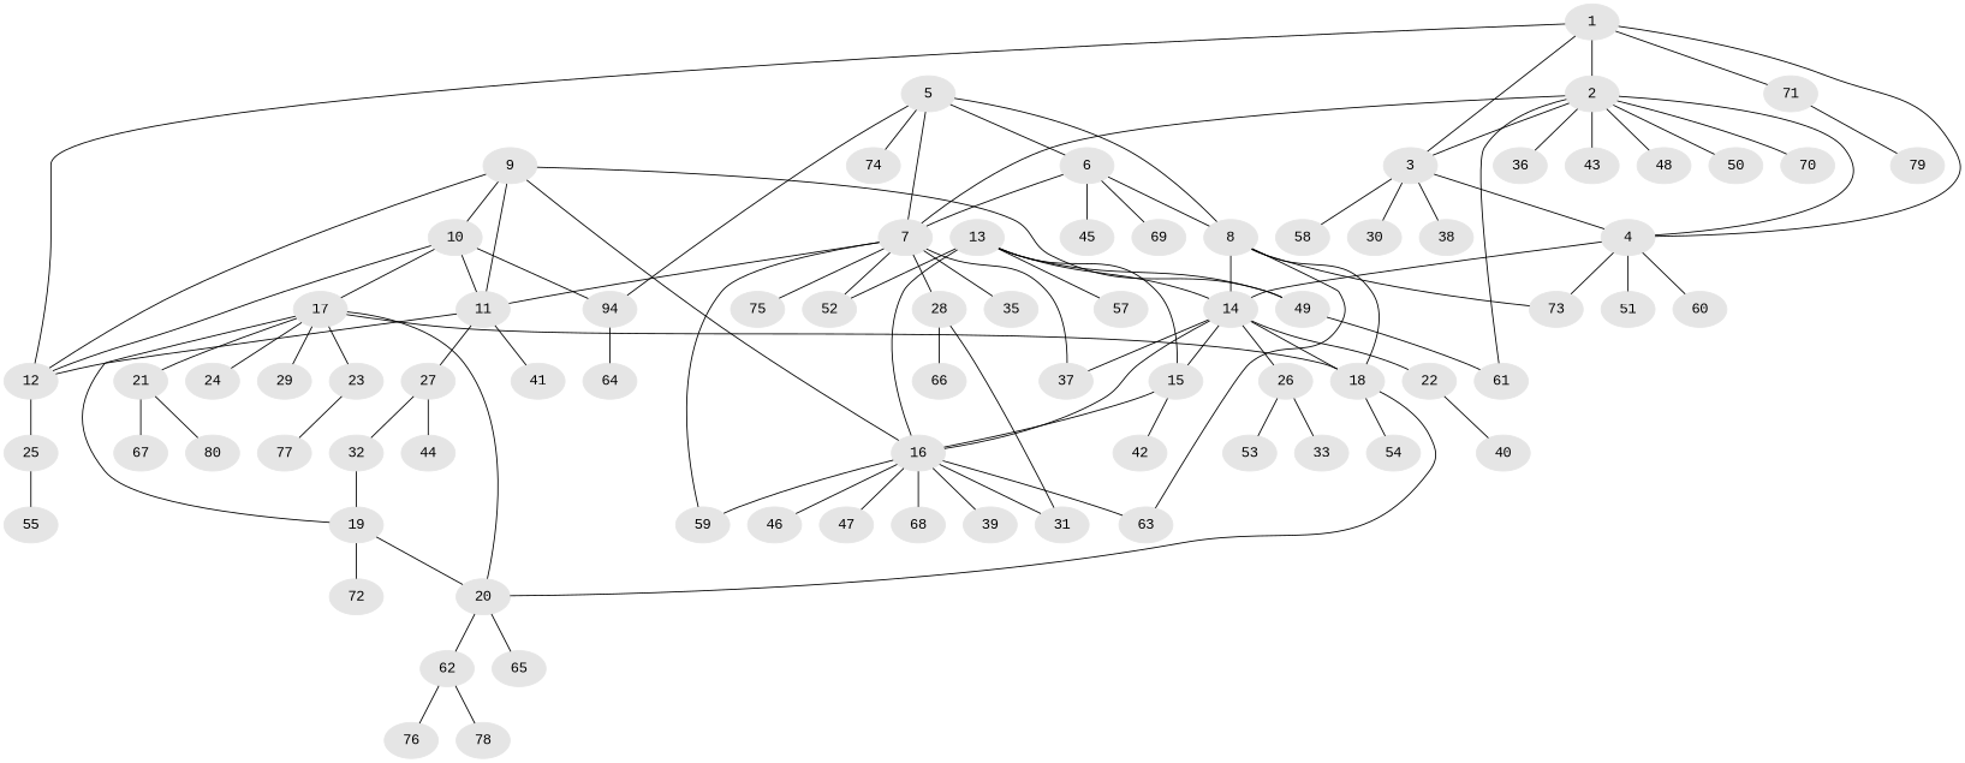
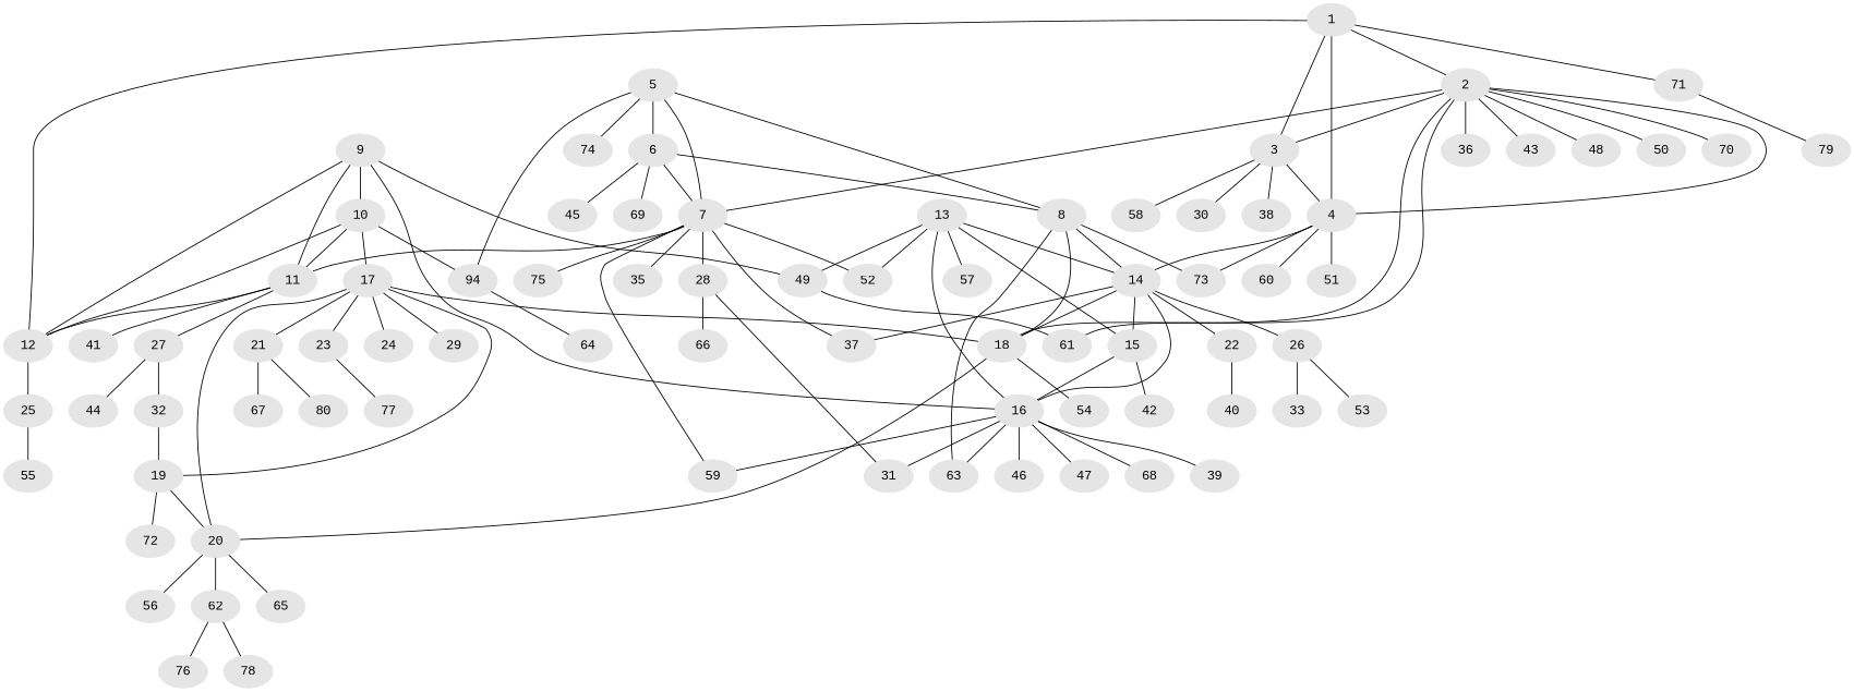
  graph {
    fontname="Liberation Mono"
    node [color=gray90 fontname="Liberation Mono" style=filled]
    edge [fontname="Liberation Mono"]
    1
    2
    3
    4
    12
    71
    7
    18
    36
    43
    48
    50
    61
    70
    30
    38
    58
    14
    51
    60
    73
    25
    79
    11
    28
    35
    37
    59
    75
    52
    20
    54
    16
    15
    22
    26
    5
    6
    8
    n40 [label=94]
    74
    45
    69
    63
    64
    27
    41
    31
    66
    9
    10
    49
    17
    39
    46
    47
    68
    19
    21
    23
    24
    29
    32
    44
    55
    13
    57
    42
    40
    33
    53
    72
+   56
    62
    65
    67
    80
    77
    76
    78
    1 -- 2
    1 -- 3
    1 -- 4
    1 -- 12
    1 -- 71
    2 -- 3
    2 -- 4
    2 -- 7
+   2 -- 18
    2 -- 36
    2 -- 43
    2 -- 48
    2 -- 50
    2 -- 61
    2 -- 70
    3 -- 4
    3 -- 30
    3 -- 38
    3 -- 58
    4 -- 14
    4 -- 51
    4 -- 60
    4 -- 73
    12 -- 25
    71 -- 79
    7 -- 11
    7 -- 28
    7 -- 35
    7 -- 37
    7 -- 59
    7 -- 75
    7 -- 52
    18 -- 20
    18 -- 54
    14 -- 18
    14 -- 37
    14 -- 16
    14 -- 15
    14 -- 22
    14 -- 26
    25 -- 55
    11 -- 12
    11 -- 27
    11 -- 41
    28 -- 31
    28 -- 66
+   20 -- 56
    20 -- 62
    20 -- 65
    16 -- 59
    16 -- 63
    16 -- 31
    16 -- 39
    16 -- 46
    16 -- 47
    16 -- 68
    15 -- 16
    15 -- 42
    22 -- 40
    26 -- 33
    26 -- 53
    5 -- 7
    5 -- 6
    5 -- 8
    5 -- n40
    5 -- 74
    6 -- 7
    6 -- 8
    6 -- 45
    6 -- 69
    8 -- 18
    8 -- 14
    8 -- 73
    8 -- 63
    n40 -- 64
    27 -- 32
    27 -- 44
    9 -- 12
    9 -- 11
    9 -- 16
    9 -- 10
    9 -- 49
    10 -- 12
    10 -- 11
    10 -- n40
    10 -- 17
    49 -- 61
    17 -- 18
    17 -- 20
    17 -- 19
    17 -- 21
    17 -- 23
    17 -- 24
    17 -- 29
    19 -- 20
    19 -- 72
    21 -- 67
    21 -- 80
    23 -- 77
    32 -- 19
    13 -- 14
    13 -- 52
    13 -- 16
    13 -- 15
    13 -- 49
    13 -- 57
    62 -- 76
    62 -- 78
  }
